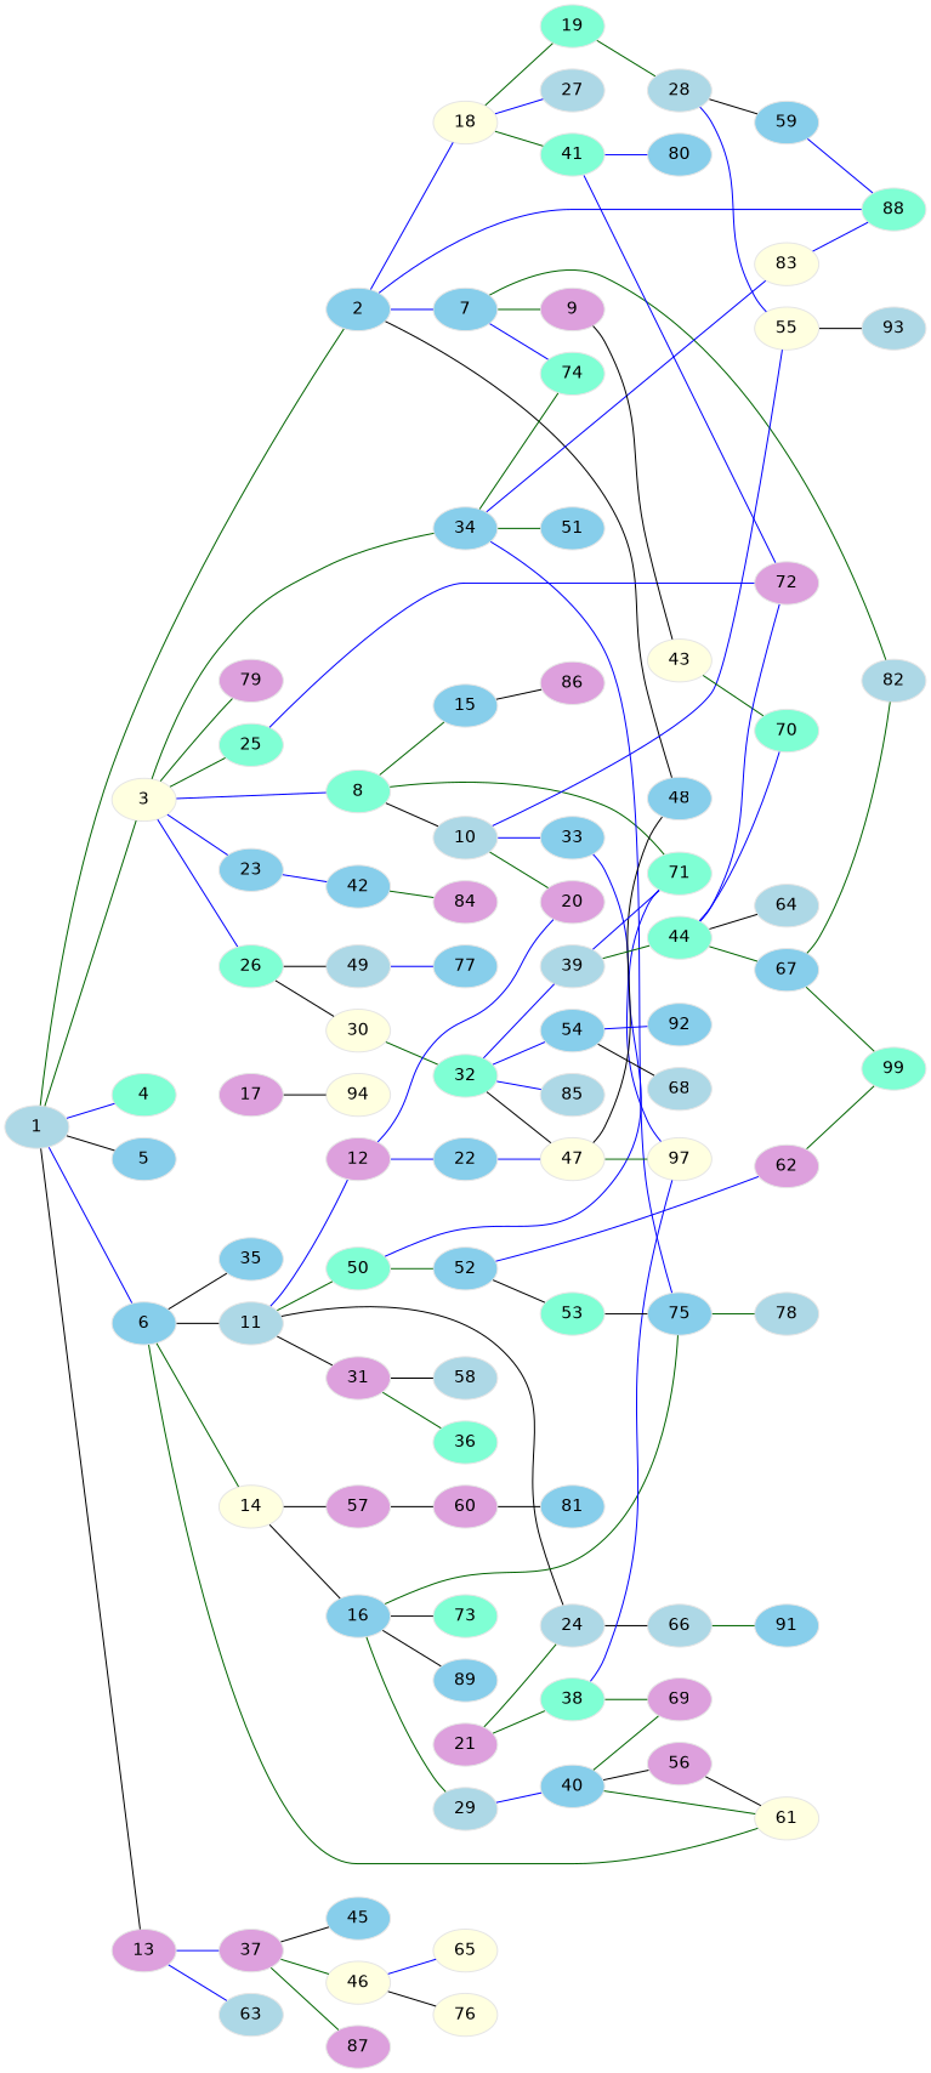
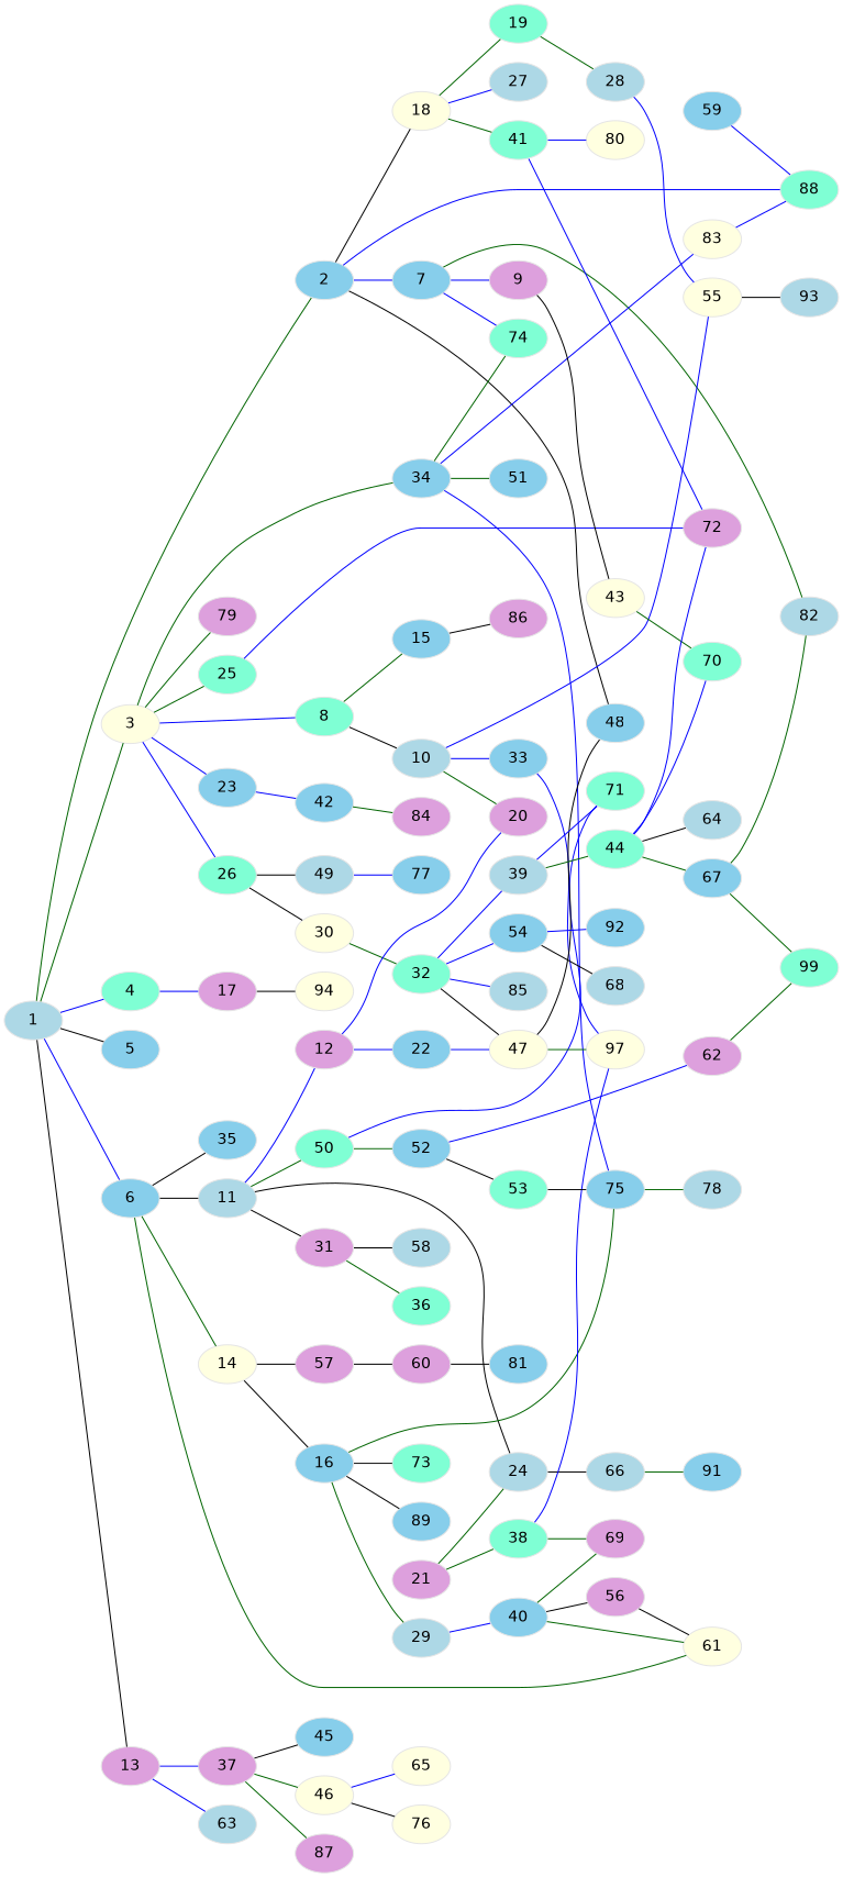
  graph {
    fontname="DejaVu Sans"
    rankdir=LR
    node [color=gray90 fillcolor=skyblue fontname="DejaVu Sans" style=filled]
    edge [color=blue fontname="DejaVu Sans"]
    1 [fillcolor=lightblue]
    2
    3 [fillcolor=lightyellow]
    4 [fillcolor=aquamarine]
    5
    6
    13 [fillcolor=plum]
    7
    18 [fillcolor=lightyellow]
    48
    88 [fillcolor=aquamarine]
    8 [fillcolor=aquamarine]
    23
    25 [fillcolor=aquamarine]
    26 [fillcolor=aquamarine]
    34
    79 [fillcolor=plum]
    17 [fillcolor=plum]
    11 [fillcolor=lightblue]
    14 [fillcolor=lightyellow]
    35
    61 [fillcolor=lightyellow]
    37 [fillcolor=plum]
    63 [fillcolor=lightblue]
    9 [fillcolor=plum]
    74 [fillcolor=aquamarine]
    82 [fillcolor=lightblue]
    19 [fillcolor=aquamarine]
    27 [fillcolor=lightblue]
    41 [fillcolor=aquamarine]
    10 [fillcolor=lightblue]
    15
    71 [fillcolor=aquamarine]
    42
    72 [fillcolor=plum]
    30 [fillcolor=lightyellow]
    49 [fillcolor=lightblue]
    75
    51
    83 [fillcolor=lightyellow]
    94 [fillcolor=lightyellow]
    12 [fillcolor=plum]
    24 [fillcolor=lightblue]
    31 [fillcolor=plum]
    50 [fillcolor=aquamarine]
    16
    57 [fillcolor=plum]
    43 [fillcolor=lightyellow]
    20 [fillcolor=plum]
    33
    55 [fillcolor=lightyellow]
    86 [fillcolor=plum]
    70 [fillcolor=aquamarine]
    n54 [fillcolor=lightyellow label=97]
    93 [fillcolor=lightblue]
    22
    66 [fillcolor=lightblue]
    36 [fillcolor=aquamarine]
    58 [fillcolor=lightblue]
    52
    47 [fillcolor=lightyellow]
    45
    46 [fillcolor=lightyellow]
    87 [fillcolor=plum]
    29 [fillcolor=lightblue]
    73 [fillcolor=aquamarine]
    89
    60 [fillcolor=plum]
    40
    78 [fillcolor=lightblue]
    28 [fillcolor=lightblue]
-   80
+   80 [fillcolor=lightyellow]
    21 [fillcolor=plum]
    38 [fillcolor=aquamarine]
    59
    69 [fillcolor=plum]
    84 [fillcolor=plum]
    91
    32 [fillcolor=aquamarine]
    77
    56 [fillcolor=plum]
    39 [fillcolor=lightblue]
    54
    85 [fillcolor=lightblue]
    44 [fillcolor=aquamarine]
    68 [fillcolor=lightblue]
    92
    65 [fillcolor=lightyellow]
    76 [fillcolor=lightyellow]
    64 [fillcolor=lightblue]
    67
    n92 [fillcolor=aquamarine label=99]
    53 [fillcolor=aquamarine]
    62 [fillcolor=plum]
    81
    1 -- 2 [color=darkgreen]
    1 -- 3 [color=darkgreen]
    1 -- 4
    1 -- 5 [color=black]
    1 -- 6
    1 -- 13 [color=black]
    2 -- 7
-   2 -- 18
+   2 -- 18 [color=black]
    2 -- 48 [color=black]
    2 -- 88
    3 -- 8
    3 -- 23
    3 -- 25 [color=darkgreen]
    3 -- 26
    3 -- 34 [color=darkgreen]
    3 -- 79 [color=darkgreen]
+   4 -- 17
    6 -- 11 [color=black]
    6 -- 14 [color=darkgreen]
    6 -- 35 [color=black]
    6 -- 61 [color=darkgreen]
    13 -- 37
    13 -- 63
-   7 -- 9 [color=darkgreen]
+   7 -- 9
    7 -- 74
    7 -- 82 [color=darkgreen]
    18 -- 19 [color=darkgreen]
    18 -- 27
    18 -- 41 [color=darkgreen]
    8 -- 10 [color=black]
    8 -- 15 [color=darkgreen]
-   8 -- 71 [color=darkgreen]
    23 -- 42
    25 -- 72
    26 -- 30 [color=black]
    26 -- 49 [color=black]
    34 -- 74 [color=darkgreen]
    34 -- 75
    34 -- 51 [color=darkgreen]
    34 -- 83
    17 -- 94 [color=black]
    11 -- 12
    11 -- 24 [color=black]
    11 -- 31 [color=black]
    11 -- 50 [color=darkgreen]
    14 -- 16 [color=black]
    14 -- 57 [color=black]
    37 -- 45 [color=black]
    37 -- 46 [color=darkgreen]
    37 -- 87 [color=darkgreen]
    9 -- 43 [color=black]
    19 -- 28 [color=darkgreen]
    41 -- 72
    41 -- 80
    10 -- 20 [color=darkgreen]
    10 -- 33
    10 -- 55
    15 -- 86 [color=black]
    42 -- 84 [color=darkgreen]
    30 -- 32 [color=darkgreen]
    49 -- 77
    75 -- 78 [color=darkgreen]
    83 -- 88
    12 -- 20
    12 -- 22
    24 -- 66 [color=black]
    31 -- 36 [color=darkgreen]
    31 -- 58 [color=black]
    50 -- 71
    50 -- 52 [color=darkgreen]
    16 -- 75 [color=darkgreen]
    16 -- 29 [color=darkgreen]
    16 -- 73 [color=black]
    16 -- 89 [color=black]
    57 -- 60 [color=black]
    43 -- 70 [color=darkgreen]
    33 -- n54
    55 -- 93 [color=black]
    22 -- 47
    66 -- 91 [color=darkgreen]
    52 -- 53 [color=black]
    52 -- 62
    47 -- 48 [color=black]
    47 -- n54 [color=darkgreen]
    46 -- 65
    46 -- 76 [color=black]
    29 -- 40
    60 -- 81 [color=black]
    40 -- 61 [color=darkgreen]
    40 -- 69 [color=darkgreen]
    40 -- 56 [color=black]
    28 -- 55
-   28 -- 59 [color=black]
    21 -- 24 [color=darkgreen]
    21 -- 38 [color=darkgreen]
    38 -- n54
    38 -- 69 [color=darkgreen]
    59 -- 88
    32 -- 47 [color=black]
    32 -- 39
    32 -- 54
    32 -- 85
    56 -- 61 [color=black]
    39 -- 71
    39 -- 44 [color=darkgreen]
    54 -- 68 [color=black]
    54 -- 92
    44 -- 72
    44 -- 70
    44 -- 64 [color=black]
    44 -- 67 [color=darkgreen]
    67 -- 82 [color=darkgreen]
    67 -- n92 [color=darkgreen]
    53 -- 75 [color=black]
    62 -- n92 [color=darkgreen]
  }
